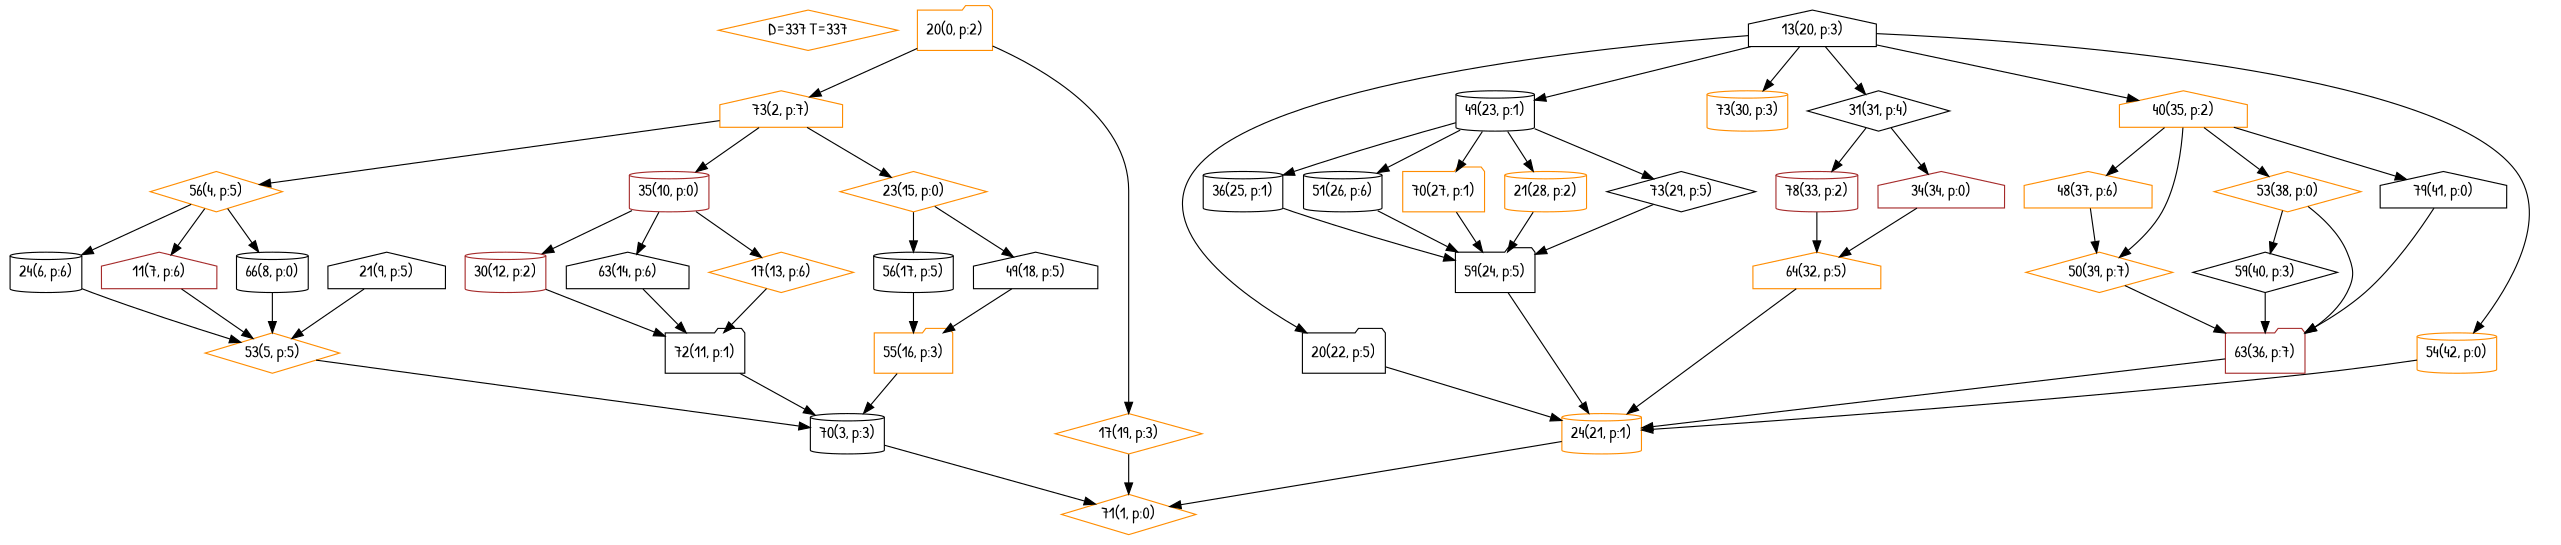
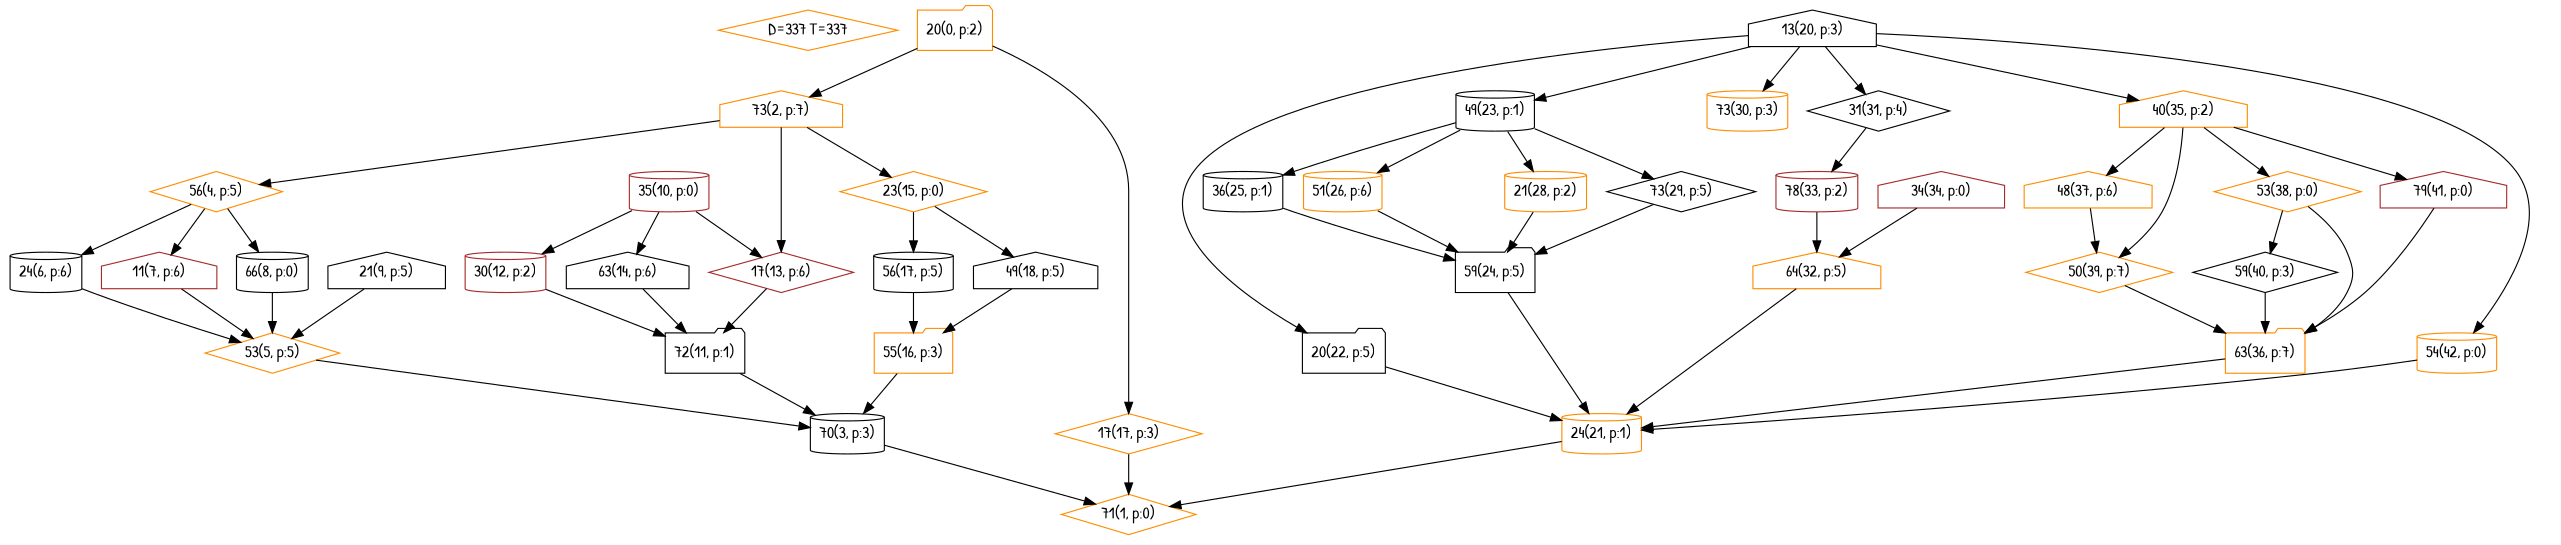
  digraph {
    fontname="Patrick Hand"
    node [color=darkorange fontname="Patrick Hand" shape=cylinder]
    edge [fontname="Patrick Hand"]
    n1 [label="D=337 T=337" shape=diamond]
    n2 [label="20(0, p:2)" shape=folder]
    n3 [label="73(2, p:7)" shape=house]
-   n4 [label="17(19, p:3)" shape=diamond]
+   n4 [label="17(17, p:3)" shape=diamond]
    n5 [label="56(4, p:5)" shape=diamond]
    n6 [color=brown label="35(10, p:0)"]
    n7 [label="23(15, p:0)" shape=diamond]
    n8 [label="71(1, p:0)" shape=diamond]
    n9 [color=black label="13(20, p:3)" shape=house]
    n10 [color=black label="20(22, p:5)" shape=folder]
    n11 [color=black label="49(23, p:1)"]
    n12 [label="73(30, p:3)"]
    n13 [color=black label="31(31, p:4)" shape=diamond]
    n14 [label="40(35, p:2)" shape=house]
    n15 [label="54(42, p:0)"]
    n16 [color=black label="24(6, p:6)"]
    n17 [color=brown label="11(7, p:6)" shape=house]
    n18 [color=black label="66(8, p:0)"]
    n19 [color=brown label="30(12, p:2)"]
-   n20 [label="17(13, p:6)" shape=diamond]
+   n20 [color=brown label="17(13, p:6)" shape=diamond]
    n21 [color=black label="63(14, p:6)" shape=house]
    n22 [color=black label="56(17, p:5)"]
    n23 [color=black label="49(18, p:5)" shape=house]
    n24 [color=black label="70(3, p:3)"]
    n25 [label="53(5, p:5)" shape=diamond]
    n26 [color=black label="21(9, p:5)" shape=house]
    n27 [color=black label="72(11, p:1)" shape=folder]
    n28 [label="55(16, p:3)" shape=folder]
    n29 [label="24(21, p:1)"]
    n30 [color=black label="36(25, p:1)"]
-   n31 [color=black label="51(26, p:6)"]
-   n32 [label="70(27, p:1)" shape=folder]
+   n31 [label="51(26, p:6)"]
    n33 [label="21(28, p:2)"]
    n34 [color=black label="73(29, p:5)" shape=diamond]
    n35 [color=brown label="78(33, p:2)"]
    n36 [color=brown label="34(34, p:0)" shape=house]
    n37 [label="48(37, p:6)" shape=house]
    n38 [label="53(38, p:0)" shape=diamond]
    n39 [label="50(39, p:7)" shape=diamond]
-   n40 [color=black label="79(41, p:0)" shape=house]
+   n40 [color=brown label="79(41, p:0)" shape=house]
    n41 [color=black label="59(24, p:5)" shape=folder]
    n42 [label="64(32, p:5)" shape=house]
    n43 [color=black label="59(40, p:3)" shape=diamond]
-   n44 [color=brown label="63(36, p:7)" shape=folder]
+   n44 [label="63(36, p:7)" shape=folder]
    n2 -> n3
    n2 -> n4
    n3 -> n5
-   n3 -> n6
+   n3 -> n20
    n3 -> n7
    n4 -> n8
    n5 -> n16
    n5 -> n17
    n5 -> n18
    n6 -> n19
    n6 -> n20
    n6 -> n21
    n7 -> n22
    n7 -> n23
    n9 -> n10
    n9 -> n11
    n9 -> n12
    n9 -> n13
    n9 -> n14
    n9 -> n15
    n10 -> n29
    n11 -> n30
    n11 -> n31
-   n11 -> n32
    n11 -> n33
    n11 -> n34
    n13 -> n35
-   n13 -> n36
    n14 -> n37
    n14 -> n38
    n14 -> n39
    n14 -> n40
    n15 -> n29
    n16 -> n25
    n17 -> n25
    n18 -> n25
    n19 -> n27
    n20 -> n27
    n21 -> n27
    n22 -> n28
    n23 -> n28
    n24 -> n8
    n25 -> n24
    n26 -> n25
    n27 -> n24
    n28 -> n24
    n29 -> n8
    n30 -> n41
    n31 -> n41
-   n32 -> n41
    n33 -> n41
    n34 -> n41
    n35 -> n42
    n36 -> n42
    n37 -> n39
    n38 -> n43
    n38 -> n44
    n39 -> n44
    n40 -> n44
    n41 -> n29
    n42 -> n29
    n43 -> n44
    n44 -> n29
  }
